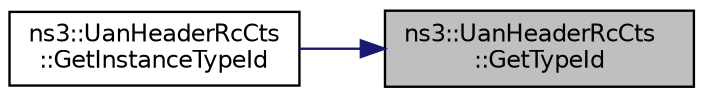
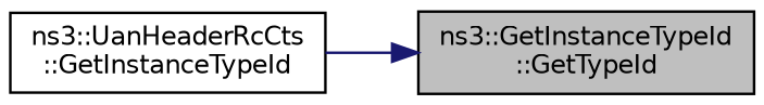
  digraph {
    rankdir=RL
    node [color=black fontname=Helvetica fontsize=10 shape=record style=filled]
-   n1 [fillcolor=grey75 fontcolor=black height=0.2 label="ns3::UanHeaderRcCts\l::GetTypeId" width=0.4]
+   n1 [fillcolor=grey75 fontcolor=black height=0.2 label="ns3::GetInstanceTypeId\l::GetTypeId" width=0.4]
    n2 [fillcolor=white height=0.2 label="ns3::UanHeaderRcCts\l::GetInstanceTypeId" width=0.4]
    n1 -> n2 [color=midnightblue dir=back fontname=Helvetica fontsize=10 labelfontname=Helvetica labelfontsize=10 style=solid]
  }
